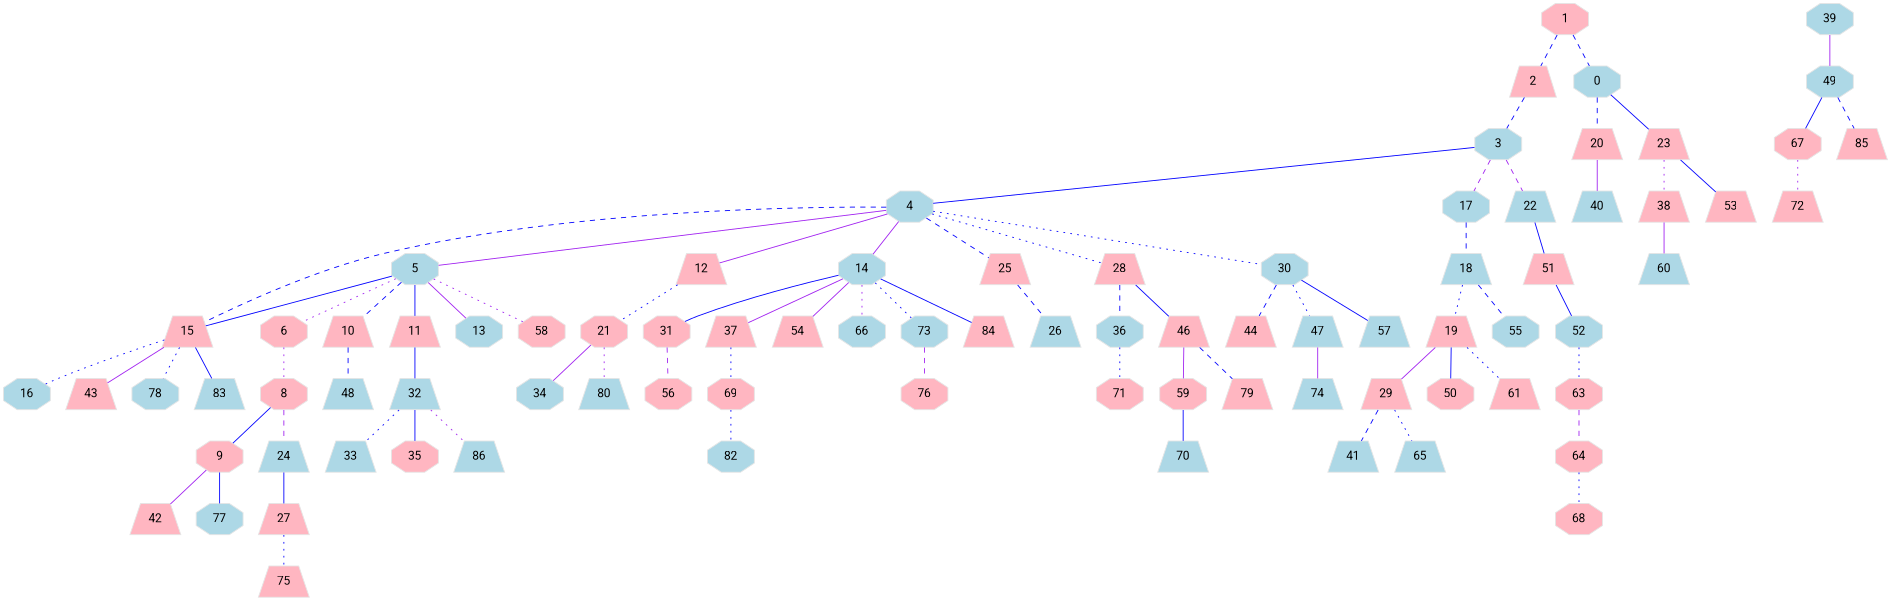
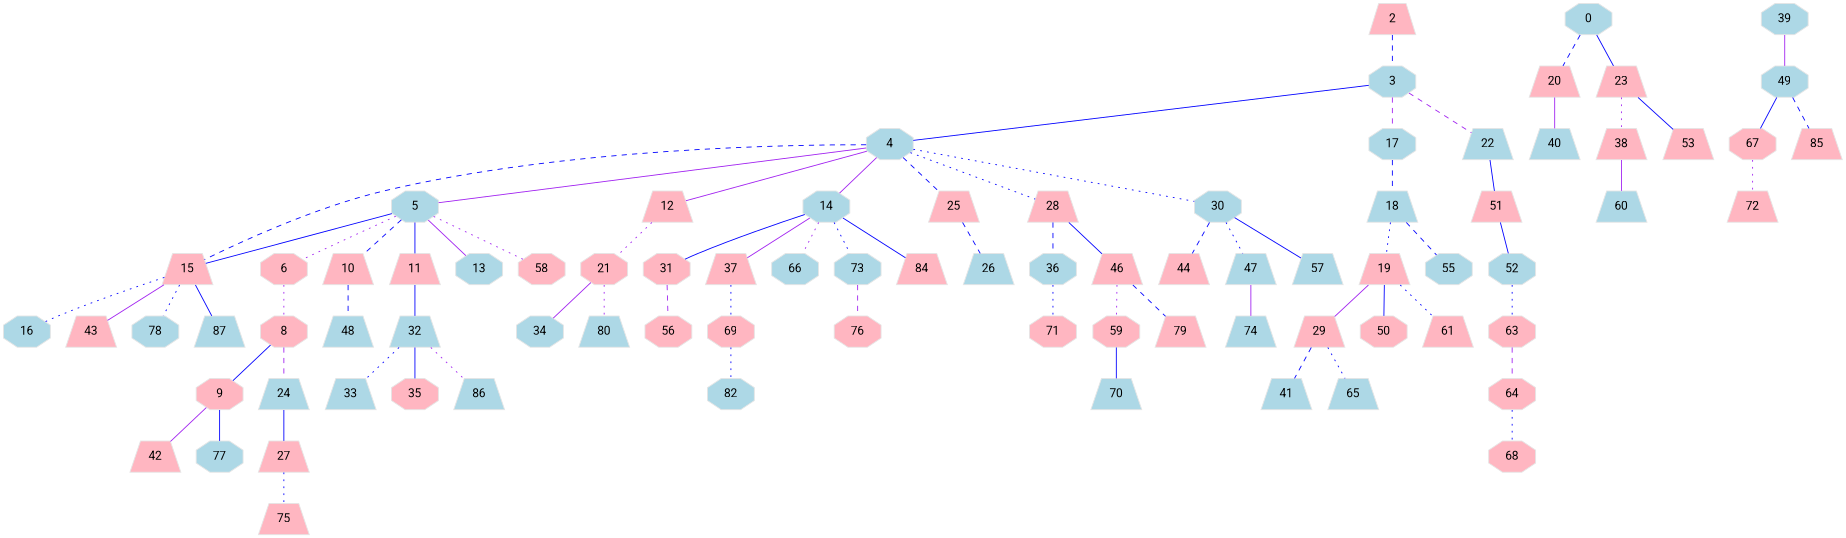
  graph {
    fontname=Roboto
    node [color=gray90 fillcolor=lightpink fontname=Roboto shape=trapezium style=filled]
    edge [color=blue fontname=Roboto style=solid]
-   1 [shape=octagon]
    2
    n3 [fillcolor=lightblue label=0 shape=octagon]
    3 [fillcolor=lightblue shape=octagon]
    20
    23
    4 [fillcolor=lightblue shape=octagon]
    17 [fillcolor=lightblue shape=octagon]
    22 [fillcolor=lightblue]
    5 [fillcolor=lightblue shape=octagon]
    12
    14 [fillcolor=lightblue shape=octagon]
    15
    25
    28
    30 [fillcolor=lightblue shape=octagon]
    18 [fillcolor=lightblue]
    51
    6 [shape=octagon]
    10
    11
    13 [fillcolor=lightblue shape=octagon]
    58 [shape=octagon]
    21 [shape=octagon]
    31 [shape=octagon]
    37
-   54
    66 [fillcolor=lightblue shape=octagon]
    73 [fillcolor=lightblue shape=octagon]
    84
    16 [fillcolor=lightblue shape=octagon]
    43
    78 [fillcolor=lightblue shape=octagon]
-   83 [fillcolor=lightblue]
+   83 [fillcolor=lightblue label=87]
    26 [fillcolor=lightblue]
    36 [fillcolor=lightblue shape=octagon]
    46
    44
    47 [fillcolor=lightblue]
    57 [fillcolor=lightblue]
    8 [shape=octagon]
    48 [fillcolor=lightblue]
    32 [fillcolor=lightblue]
    9 [shape=octagon]
    24 [fillcolor=lightblue]
    40 [fillcolor=lightblue]
    38
    53
    42
    77 [fillcolor=lightblue shape=octagon]
    27
    33 [fillcolor=lightblue]
    35 [shape=octagon]
    86 [fillcolor=lightblue]
    34 [fillcolor=lightblue shape=octagon]
    80 [fillcolor=lightblue]
    56 [shape=octagon]
    69 [shape=octagon]
    76 [shape=octagon]
    39 [fillcolor=lightblue shape=octagon]
    49 [fillcolor=lightblue shape=octagon]
    19
    55 [fillcolor=lightblue shape=octagon]
    29
    50 [shape=octagon]
    61
    41 [fillcolor=lightblue]
    65 [fillcolor=lightblue]
    52 [fillcolor=lightblue shape=octagon]
    60 [fillcolor=lightblue]
    75
    71 [shape=octagon]
    59 [shape=octagon]
    79
    74 [fillcolor=lightblue]
    82 [fillcolor=lightblue shape=octagon]
    67 [shape=octagon]
    85
    70 [fillcolor=lightblue]
    72
    63 [shape=octagon]
    64 [shape=octagon]
    68 [shape=octagon]
-   1 -- 2 [style=dashed]
-   1 -- n3 [style=dashed]
    2 -- 3 [style=dashed]
    n3 -- 20 [style=dashed]
    n3 -- 23
    3 -- 4
    3 -- 17 [color=purple style=dashed]
    3 -- 22 [color=purple style=dashed]
    20 -- 40 [color=purple]
    23 -- 38 [color=purple style=dotted]
    23 -- 53
    4 -- 5 [color=purple]
    4 -- 12 [color=purple]
    4 -- 14 [color=purple]
    4 -- 15 [style=dashed]
    4 -- 25 [style=dashed]
    4 -- 28 [style=dotted]
    4 -- 30 [style=dotted]
    17 -- 18 [style=dashed]
    22 -- 51
    5 -- 15
    5 -- 6 [color=purple style=dotted]
    5 -- 10 [style=dashed]
    5 -- 11
    5 -- 13 [color=purple]
    5 -- 58 [color=purple style=dotted]
-   12 -- 21 [style=dotted]
+   12 -- 21 [color=purple style=dotted]
    14 -- 31
    14 -- 37 [color=purple]
-   14 -- 54 [color=purple]
    14 -- 66 [color=purple style=dotted]
    14 -- 73 [style=dotted]
    14 -- 84
    15 -- 16 [style=dotted]
    15 -- 43 [color=purple]
    15 -- 78 [style=dotted]
    15 -- 83
    25 -- 26 [style=dashed]
    28 -- 36 [style=dashed]
    28 -- 46
    30 -- 44 [style=dashed]
    30 -- 47 [style=dotted]
    30 -- 57
    18 -- 19 [style=dotted]
    18 -- 55 [style=dashed]
    51 -- 52
    6 -- 8 [color=purple style=dotted]
    10 -- 48 [style=dashed]
    11 -- 32
    21 -- 34 [color=purple]
    21 -- 80 [color=purple style=dotted]
    31 -- 56 [color=purple style=dashed]
    37 -- 69 [style=dotted]
    73 -- 76 [color=purple style=dashed]
    36 -- 71 [style=dotted]
-   46 -- 59 [color=purple]
+   46 -- 59 [color=purple style=dotted]
    46 -- 79 [style=dashed]
    47 -- 74 [color=purple]
    8 -- 9
    8 -- 24 [color=purple style=dashed]
    32 -- 33 [style=dotted]
    32 -- 35
    32 -- 86 [color=purple style=dotted]
    9 -- 42 [color=purple]
    9 -- 77
    24 -- 27
    38 -- 60 [color=purple]
    27 -- 75 [style=dotted]
    69 -- 82 [style=dotted]
    39 -- 49 [color=purple]
    49 -- 67
    49 -- 85 [style=dashed]
    19 -- 29 [color=purple]
    19 -- 50
    19 -- 61 [style=dotted]
    29 -- 41 [style=dashed]
    29 -- 65 [style=dotted]
    52 -- 63 [style=dotted]
    59 -- 70
    67 -- 72 [color=purple style=dotted]
    63 -- 64 [color=purple style=dashed]
    64 -- 68 [style=dotted]
  }
